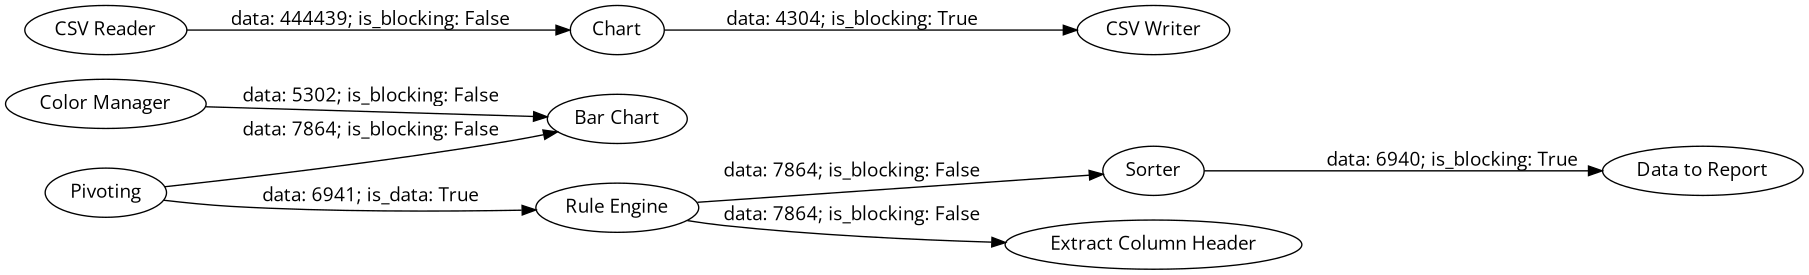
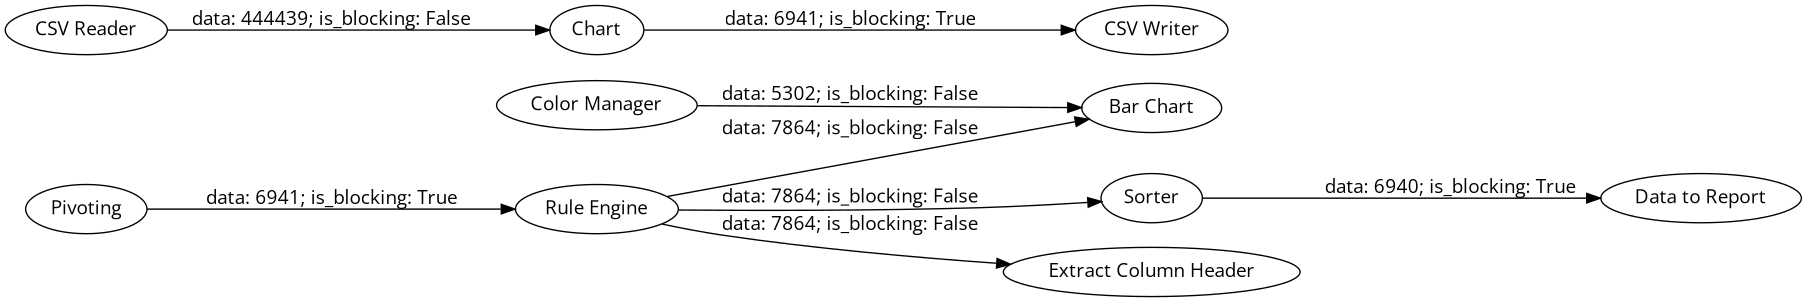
  digraph {
    fontname="Open Sans"
    rankdir=LR
    node [fontname="Open Sans"]
    edge [fontname="Open Sans"]
    n1 [label="Color Manager"]
    n2 [label="Bar Chart"]
    n3 [label=Sorter]
    n4 [label="Data to Report"]
    n5 [label=Pivoting]
    n6 [label="Rule Engine"]
    n7 [label="Extract Column Header"]
    n8 [label="CSV Writer"]
    n9 [label=Chart]
    n10 [label="CSV Reader"]
    n1 -> n2 [label="data: 5302; is_blocking: False"]
    n3 -> n4 [label="data: 6940; is_blocking: True"]
-   n5 -> n6 [label="data: 6941; is_data: True"]
-   n5 -> n2 [label="data: 7864; is_blocking: False"]
+   n5 -> n6 [label="data: 6941; is_blocking: True"]
+   n6 -> n2 [label="data: 7864; is_blocking: False"]
    n6 -> n3 [label="data: 7864; is_blocking: False"]
    n6 -> n7 [label="data: 7864; is_blocking: False"]
-   n9 -> n8 [label="data: 4304; is_blocking: True"]
+   n9 -> n8 [label="data: 6941; is_blocking: True"]
    n10 -> n9 [label="data: 444439; is_blocking: False"]
  }
